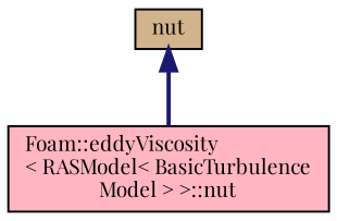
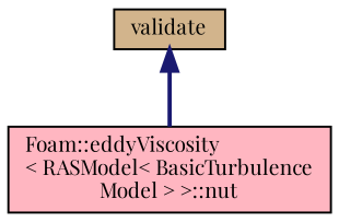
  digraph {
    rankdir=TB
    fontname="Playfair Display"
    node [color=black fontname="Playfair Display" fontsize=10 shape=record style=filled]
-   n1 [fillcolor=tan fontcolor=black height=0.2 label=nut width=0.4]
+   n1 [fillcolor=tan fontcolor=black height=0.2 label=validate width=0.4]
    n2 [height=0.2 label="Foam::eddyViscosity\l\< RASModel\< BasicTurbulence\lModel \> \>::nut" width=0.4 fillcolor=lightpink]
    n1 -> n2 [color=midnightblue dir=back fontname="Playfair Display" fontsize=10 labelfontname=Helvetica labelfontsize=10 style=bold]
  }
